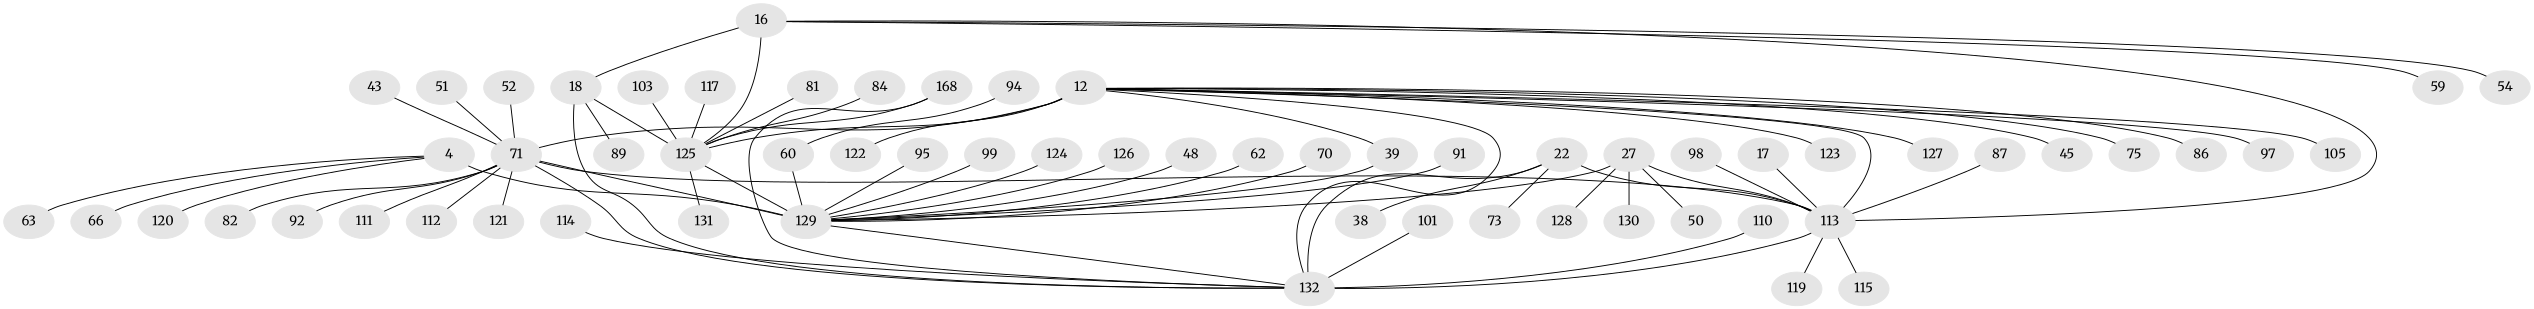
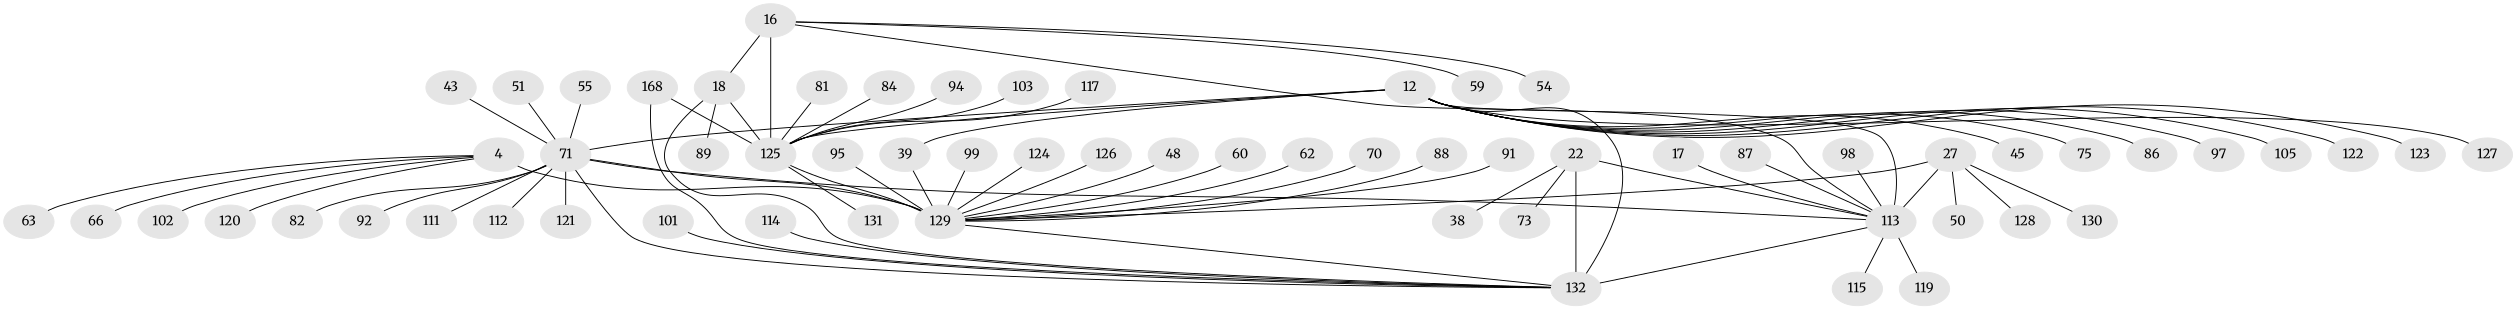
  graph {
    fontname=Merriweather
    node [color=gray90 fontname=Merriweather style=filled]
    edge [fontname=Merriweather]
    4 [super="+3"]
    63
    66
+   102 [super="+85"]
    120
    129 [super="+6+5"]
    132 [super="+24+35+42+53+58+116+90+93"]
    12 [super="+8+10"]
    39
    45
    71 [super="+11+33+36+40+61+9"]
    75
    86
    97
    105
    113 [super="+109+64+46+57+68+72+69"]
    122 [super="+67"]
    123 [super="+100"]
    125 [super="+104+44+47+49+74+79"]
    127
    82
    92
    111
    112 [super="+80"]
    121 [super="+76"]
    115 [super="+78"]
    119 [super="+118"]
    131 [super="+83"]
    16 [super="+13"]
    18 [super="+15"]
    59
    54
    89
    22 [super="+20"]
    38
    73
    27 [super="+25"]
    50
    128
    130
    43
    48
    51
-   55 [label=52]
+   55
    60
    62
    70
    n48 [label=17]
    81
    84 [super="+56"]
    87
+   88
    91
    94
    95
    98
    99 [super="+65"]
    101
    103
    n60 [label=168 super="+106"]
-   110
    114
    117
    124
    126 [super="+52+107"]
    4 -- 63
    4 -- 66
+   4 -- 102
    4 -- 120
    4 -- 129 [weight=8]
    129 -- 132
    12 -- 132
    12 -- 39
    12 -- 45
    12 -- 71 [weight=9]
    12 -- 75
    12 -- 86
    12 -- 97
    12 -- 105
    12 -- 113 [weight=2]
    12 -- 122
    12 -- 123
    12 -- 125 [weight=2]
    12 -- 127
    39 -- 129
    71 -- 129 [weight=2]
    71 -- 132 [weight=2]
    71 -- 113
    71 -- 82
    71 -- 92
    71 -- 111
    71 -- 112
    71 -- 121
    113 -- 132
    113 -- 115
    113 -- 119
    125 -- 129 [weight=2]
    125 -- 131
    16 -- 113
    16 -- 125 [weight=4]
    16 -- 18 [weight=4]
    16 -- 59
    16 -- 54
    18 -- 132
    18 -- 125 [weight=4]
    18 -- 89
    22 -- 132 [weight=8]
    22 -- 113
    22 -- 38
    22 -- 73
    27 -- 129
    27 -- 113 [weight=8]
    27 -- 50
    27 -- 128
    27 -- 130
    43 -- 71
    48 -- 129
    51 -- 71
    55 -- 71
    60 -- 129
    62 -- 129
    70 -- 129
    n48 -- 113
    81 -- 125
    84 -- 125
    87 -- 113
+   88 -- 129
    91 -- 129
-   94 -- 60
+   94 -- 125
    95 -- 129
    98 -- 113
    99 -- 129
    101 -- 132
    103 -- 125
    n60 -- 132
    n60 -- 125
-   110 -- 132
    114 -- 132
    117 -- 125
    124 -- 129
    126 -- 129
  }
